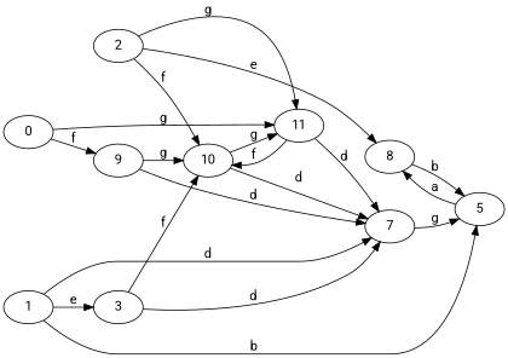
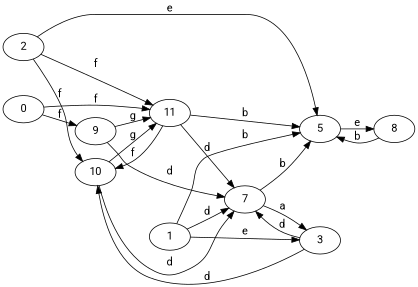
  strict digraph {
    fontname=Roboto
    rankdir=LR
    node [fontname=Roboto]
    edge [fontname=Roboto]
    2
    8
    10
    11
    5
    7
    0
    9
    3
    1
-   2 -> 8 [label=e]
+   2 -> 5 [label=e]
    2 -> 10 [label=f]
-   2 -> 11 [label=g]
+   2 -> 11 [label=f]
    8 -> 5 [label=b]
    10 -> 11 [label=g]
    10 -> 7 [label=d]
    11 -> 10 [label=f]
+   11 -> 5 [label=b]
    11 -> 7 [label=d]
-   5 -> 8 [label=a]
-   7 -> 5 [label=g]
-   0 -> 11 [label=g]
+   5 -> 8 [label=e]
+   7 -> 5 [label=b]
+   7 -> 3 [label=a]
+   0 -> 11 [label=f]
    0 -> 9 [label=f]
-   9 -> 10 [label=g]
+   9 -> 11 [label=g]
    9 -> 7 [label=d]
-   3 -> 10 [label=f]
+   3 -> 10 [label=d]
    3 -> 7 [label=d]
    1 -> 5 [label=b]
    1 -> 7 [label=d]
    1 -> 3 [label=e]
  }
